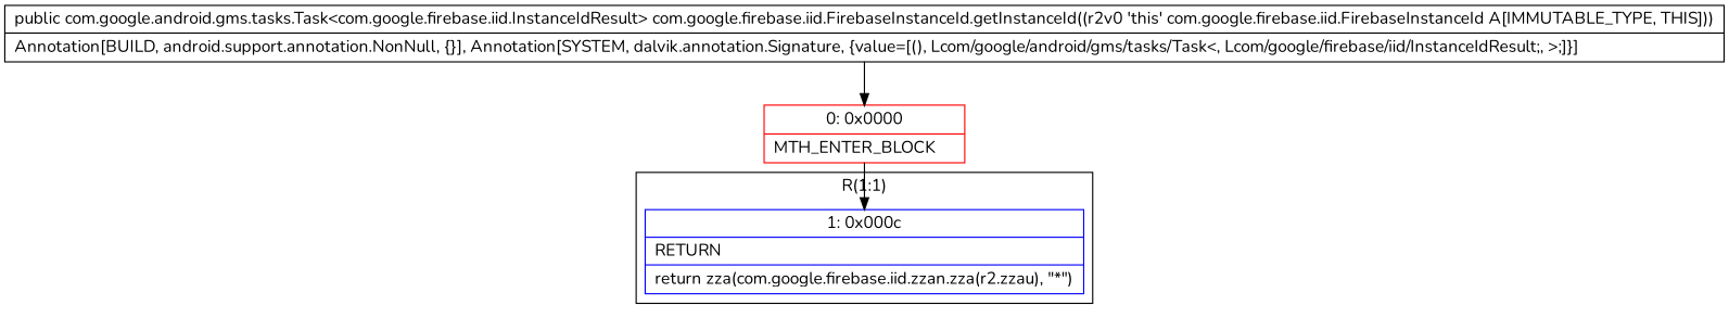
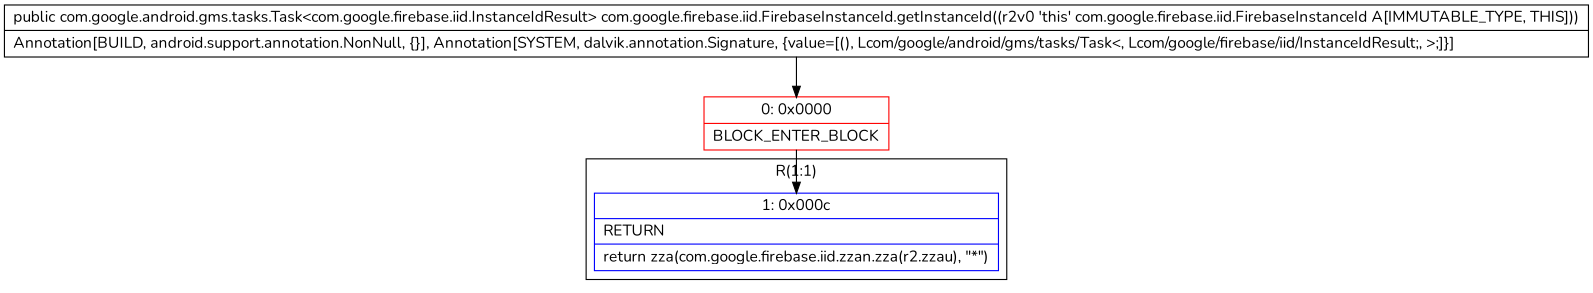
  digraph {
    fontname=Nunito
    node [shape=record fontname=Nunito]
    edge [fontname=Nunito]
    n1 [color=blue label="{1\:\ 0x000c|RETURN\l|return zza(com.google.firebase.iid.zzan.zza(r2.zzau), \"*\")\l}"]
-   n2 [color=red label="{0\:\ 0x0000|MTH_ENTER_BLOCK\l}"]
+   n2 [color=red label="{0\:\ 0x0000|BLOCK_ENTER_BLOCK\l}"]
    n3 [label="{public com.google.android.gms.tasks.Task\<com.google.firebase.iid.InstanceIdResult\> com.google.firebase.iid.FirebaseInstanceId.getInstanceId((r2v0 'this' com.google.firebase.iid.FirebaseInstanceId A[IMMUTABLE_TYPE, THIS]))  | Annotation[BUILD, android.support.annotation.NonNull, \{\}], Annotation[SYSTEM, dalvik.annotation.Signature, \{value=[(), Lcom\/google\/android\/gms\/tasks\/Task\<, Lcom\/google\/firebase\/iid\/InstanceIdResult;, \>;]\}]\l}"]
    subgraph cluster_1 {
      label="R(1:1)"
      n1
    }
    n2 -> n1
    n3 -> n2
  }
